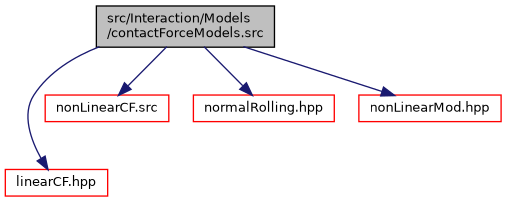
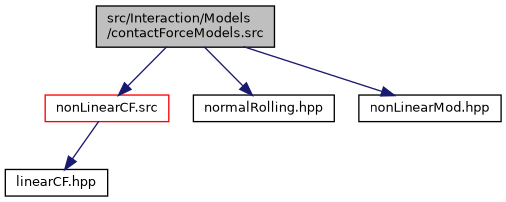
  digraph {
    node [color=red fillcolor=white fontname=Helvetica fontsize=10 shape=record style=filled]
    edge [color=midnightblue fontname=Helvetica fontsize=10 labelfontname=Helvetica labelfontsize=10 style=solid]
    n1 [color=black fillcolor=grey75 fontcolor=black height=0.2 label="src/Interaction/Models\l/contactForceModels.src" width=0.4]
-   n2 [height=0.2 label="linearCF.hpp" width=0.4]
+   n2 [color=black height=0.2 label="linearCF.hpp" width=0.4]
    n3 [height=0.2 label="nonLinearCF.src" width=0.4]
-   n4 [height=0.2 label="normalRolling.hpp" width=0.4]
-   n5 [height=0.2 label="nonLinearMod.hpp" width=0.4]
-   n1 -> n2
+   n4 [color=black height=0.2 label="normalRolling.hpp" width=0.4]
+   n5 [color=black height=0.2 label="nonLinearMod.hpp" width=0.4]
+   n3 -> n2
    n1 -> n3
    n1 -> n4
    n1 -> n5
  }
